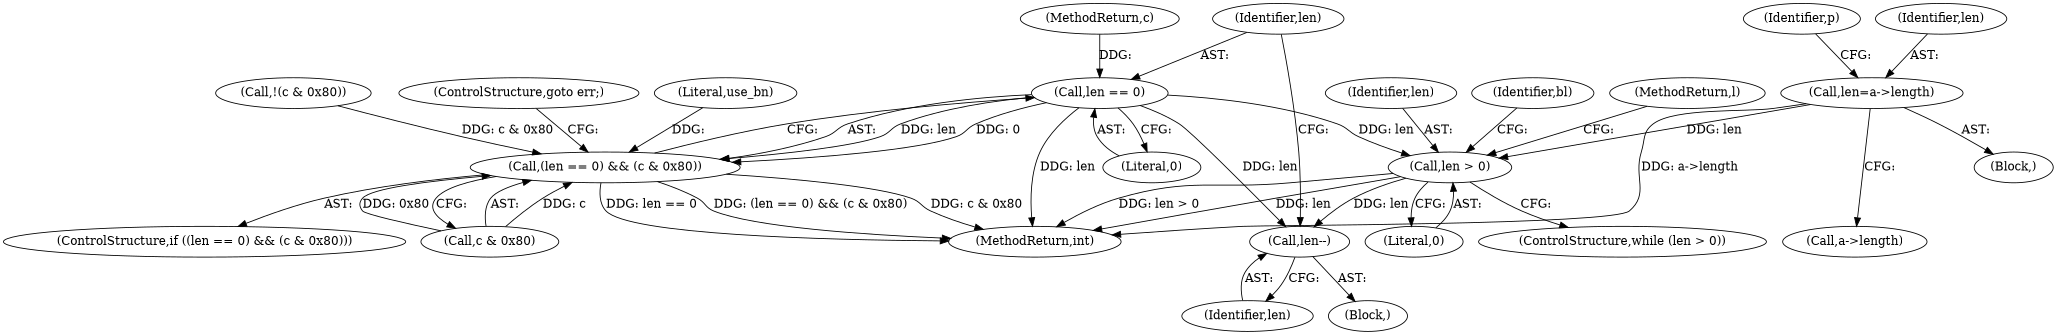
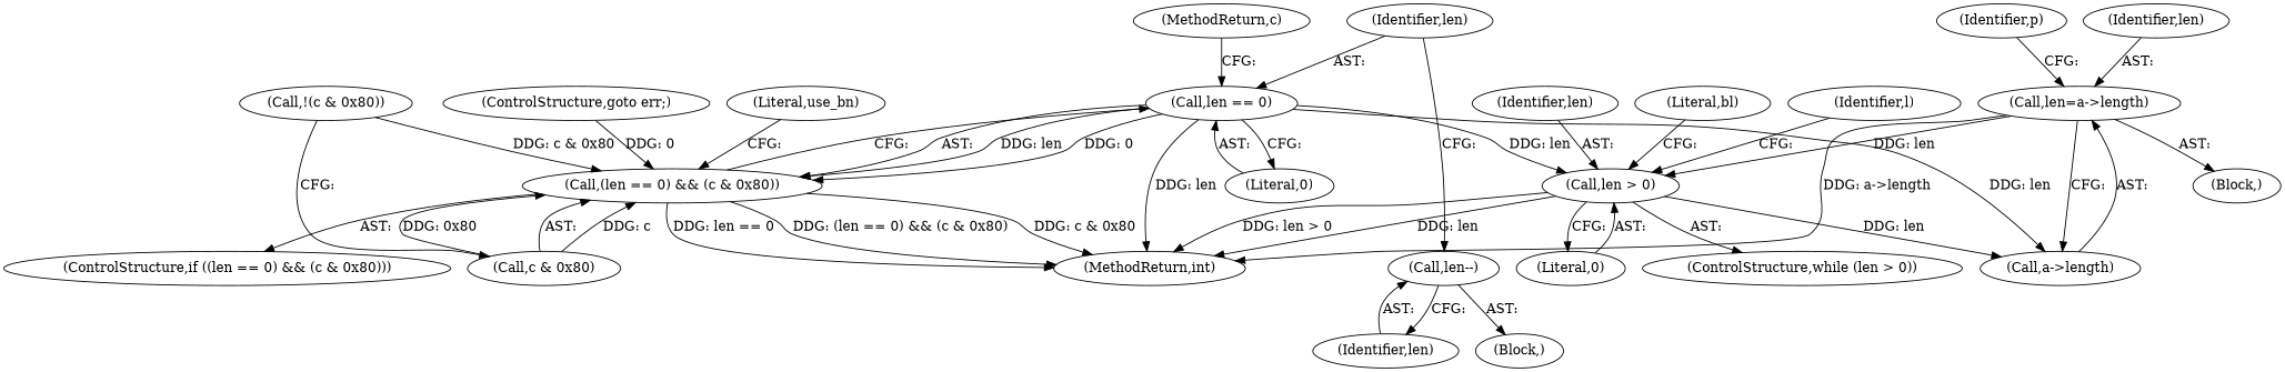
  digraph {
    n1 [label="(Call,len=a->length)"]
    n2 [label="(Call,len > 0)"]
    n3 [label="(Block,)"]
    n4 [label="(MethodReturn,int)"]
    n5 [label="(Call,a->length)"]
    n6 [label="(Call,len--)"]
    n7 [label="(ControlStructure,while (len > 0))"]
    n8 [label="(Literal,0)"]
    n9 [label="(Identifier,len)"]
    n10 [label="(Block,)"]
    n11 [label="(Call,len == 0)"]
    n12 [label="(Call,(len == 0) && (c & 0x80))"]
    n13 [label="(Literal,0)"]
    n14 [label="(Call,c & 0x80)"]
    n15 [label="(ControlStructure,if ((len == 0) && (c & 0x80)))"]
    n16 [label="(Identifier,len)"]
    n17 [label="(MethodReturn,c)"]
-   n18 [label="(Identifier,bl)"]
+   n18 [label="(Literal,bl)"]
    n19 [label="(ControlStructure,goto err;)"]
    n20 [label="(Identifier,len)"]
    n21 [label="(Identifier,len)"]
    n22 [label="(Identifier,p)"]
    n23 [label="(Literal,use_bn)"]
-   n24 [label="(MethodReturn,l)"]
+   n24 [label="(Identifier,l)"]
    n25 [label="(Call,!(c & 0x80))"]
    n1 -> n2 [label="DDG: len"]
    n1 -> n3 [label="AST: "]
    n1 -> n4 [label="DDG: a->length"]
    n1 -> n5 [label="CFG: "]
    n2 -> n4 [label="DDG: len"]
    n2 -> n4 [label="DDG: len > 0"]
-   n2 -> n6 [label="DDG: len"]
-   n2 -> n7 [label="CFG: "]
+   n2 -> n5 [label="DDG: len"]
+   n2 -> n7 [label="AST: "]
    n2 -> n8 [label="CFG: "]
+   n5 -> n1 [label="AST: "]
    n6 -> n9 [label="CFG: "]
    n6 -> n10 [label="AST: "]
    n8 -> n2 [label="AST: "]
    n9 -> n6 [label="AST: "]
    n11 -> n2 [label="DDG: len"]
    n11 -> n4 [label="DDG: len"]
-   n11 -> n6 [label="DDG: len"]
+   n11 -> n5 [label="DDG: len"]
    n11 -> n12 [label="AST: "]
    n11 -> n12 [label="DDG: len"]
    n11 -> n12 [label="DDG: 0"]
    n11 -> n13 [label="CFG: "]
    n12 -> n4 [label="DDG: c & 0x80"]
    n12 -> n4 [label="DDG: len == 0"]
    n12 -> n4 [label="DDG: (len == 0) && (c & 0x80)"]
    n12 -> n11 [label="CFG: "]
-   n12 -> n14 [label="CFG: "]
+   n25 -> n14 [label="CFG: "]
    n12 -> n15 [label="AST: "]
    n13 -> n11 [label="AST: "]
    n14 -> n12 [label="AST: "]
    n14 -> n12 [label="DDG: c"]
    n14 -> n12 [label="DDG: 0x80"]
    n16 -> n2 [label="AST: "]
-   n17 -> n11 [label="DDG: "]
+   n17 -> n11 [label="CFG: "]
    n18 -> n2 [label="CFG: "]
-   n19 -> n12 [label="CFG: "]
+   n19 -> n12 [label="DDG: 0"]
    n20 -> n1 [label="AST: "]
    n21 -> n6 [label="CFG: "]
    n21 -> n11 [label="AST: "]
    n22 -> n1 [label="CFG: "]
-   n23 -> n12 [label="DDG: "]
+   n23 -> n12 [label="CFG: "]
    n24 -> n2 [label="CFG: "]
    n25 -> n12 [label="DDG: c & 0x80"]
  }
